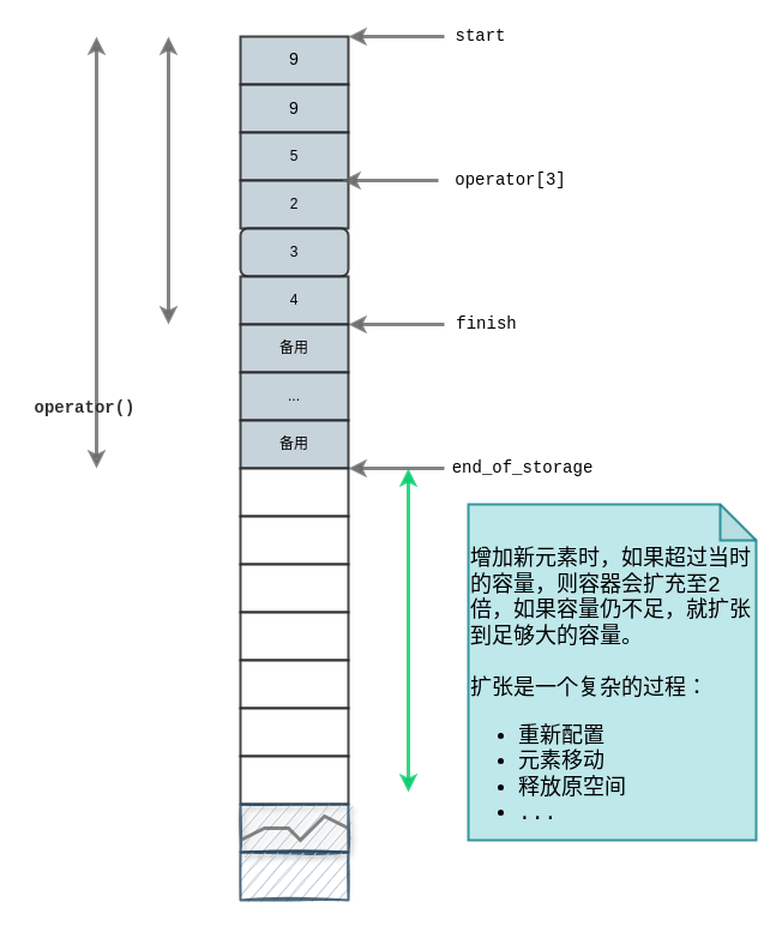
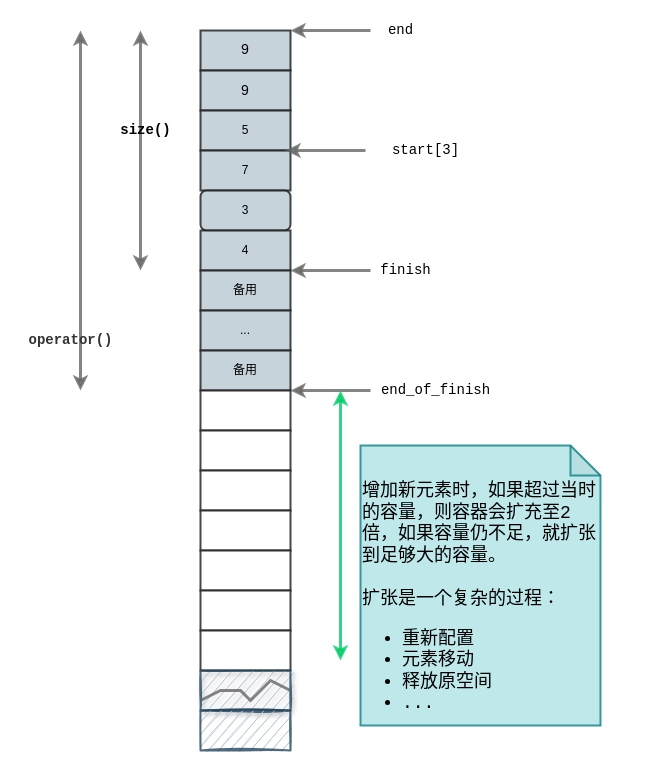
  <mxCell id="0" />
  <mxCell id="1" parent="0" />
  <mxCell id="2" value="&lt;font face=&quot;Courier New&quot; style=&quot;font-size: 14px&quot;&gt;9&lt;/font&gt;" style="rounded=0;whiteSpace=wrap;html=1;opacity=80;strokeWidth=2;fillColor=#bac8d3;strokeColor=#1A1A1A;" vertex="1" parent="1"><mxGeometry x="200" y="30" width="90" height="40" as="geometry" /></mxCell>
  <mxCell id="3" value="&lt;font style=&quot;font-size: 14px&quot;&gt;9&lt;/font&gt;" style="rounded=0;whiteSpace=wrap;html=1;opacity=80;strokeWidth=2;fillColor=#bac8d3;strokeColor=#1A1A1A;" vertex="1" parent="1"><mxGeometry x="200" y="70" width="90" height="40" as="geometry" /></mxCell>
  <mxCell id="4" value="5" style="rounded=0;whiteSpace=wrap;html=1;opacity=80;strokeWidth=2;fillColor=#bac8d3;strokeColor=#1A1A1A;" vertex="1" parent="1"><mxGeometry x="200" y="110" width="90" height="40" as="geometry" /></mxCell>
- <mxCell id="5" value="2" style="rounded=0;whiteSpace=wrap;html=1;opacity=80;strokeWidth=2;fillColor=#bac8d3;strokeColor=#1A1A1A;" vertex="1" parent="1"><mxGeometry x="200" y="150" width="90" height="40" as="geometry" /></mxCell>
+ <mxCell id="5" value="7" style="rounded=0;whiteSpace=wrap;html=1;opacity=80;strokeWidth=2;fillColor=#bac8d3;strokeColor=#1A1A1A;" vertex="1" parent="1"><mxGeometry x="200" y="150" width="90" height="40" as="geometry" /></mxCell>
  <mxCell id="6" value="3" style="whiteSpace=wrap;html=1;opacity=80;strokeWidth=2;fillColor=#bac8d3;strokeColor=#1A1A1A;rounded=1;" vertex="1" parent="1"><mxGeometry x="200" y="190" width="90" height="40" as="geometry" /></mxCell>
  <mxCell id="7" value="4" style="rounded=0;whiteSpace=wrap;html=1;opacity=80;strokeWidth=2;fillColor=#bac8d3;strokeColor=#1A1A1A;" vertex="1" parent="1"><mxGeometry x="200" y="230" width="90" height="40" as="geometry" /></mxCell>
  <mxCell id="8" value="备用" style="rounded=0;whiteSpace=wrap;html=1;opacity=80;strokeWidth=2;fillColor=#bac8d3;strokeColor=#1A1A1A;" vertex="1" parent="1"><mxGeometry x="200" y="270" width="90" height="40" as="geometry" /></mxCell>
  <mxCell id="9" value="..." style="rounded=0;whiteSpace=wrap;html=1;opacity=80;strokeWidth=2;fillColor=#bac8d3;strokeColor=#1A1A1A;" vertex="1" parent="1"><mxGeometry x="200" y="310" width="90" height="40" as="geometry" /></mxCell>
  <mxCell id="10" value="备用" style="rounded=0;whiteSpace=wrap;html=1;opacity=80;strokeWidth=2;fillColor=#bac8d3;strokeColor=#1A1A1A;" vertex="1" parent="1"><mxGeometry x="200" y="350" width="90" height="40" as="geometry" /></mxCell>
  <mxCell id="11" value="" style="endArrow=classic;startArrow=classic;html=1;strokeWidth=3;strokeColor=#666666;opacity=80;" edge="1" parent="1"><mxGeometry width="50" height="50" relative="1" as="geometry"><mxPoint x="80" y="390" as="sourcePoint" /><mxPoint x="80" y="30" as="targetPoint" /></mxGeometry></mxCell>
  <mxCell id="12" value="&lt;font style=&quot;font-size: 14px&quot; face=&quot;Courier New&quot; color=&quot;#333333&quot;&gt;&lt;b&gt;operator()&lt;/b&gt;&lt;/font&gt;" style="text;html=1;align=center;verticalAlign=middle;resizable=0;points=[];autosize=1;strokeColor=none;" vertex="1" parent="1"><mxGeometry x="20" y="330" width="100" height="20" as="geometry" /></mxCell>
  <mxCell id="13" value="" style="endArrow=classic;startArrow=classic;html=1;strokeWidth=3;strokeColor=#666666;opacity=80;" edge="1" parent="1"><mxGeometry width="50" height="50" relative="1" as="geometry"><mxPoint x="140" y="270" as="sourcePoint" /><mxPoint x="140" y="30" as="targetPoint" /></mxGeometry></mxCell>
+ <mxCell id="14" value="&lt;font face=&quot;Courier New&quot; style=&quot;font-size: 14px&quot;&gt;&lt;b&gt;size()&lt;/b&gt;&lt;/font&gt;" style="text;html=1;align=center;verticalAlign=middle;resizable=0;points=[];autosize=1;strokeColor=none;" vertex="1" parent="1"><mxGeometry x="110" y="120" width="70" height="20" as="geometry" /></mxCell>
  <mxCell id="15" value="" style="rounded=0;whiteSpace=wrap;html=1;strokeColor=#1A1A1A;strokeWidth=2;opacity=80;" vertex="1" parent="1"><mxGeometry x="200" y="390" width="90" height="40" as="geometry" /></mxCell>
  <mxCell id="16" value="" style="rounded=0;whiteSpace=wrap;html=1;strokeColor=#1A1A1A;strokeWidth=2;opacity=80;" vertex="1" parent="1"><mxGeometry x="200" y="430" width="90" height="40" as="geometry" /></mxCell>
  <mxCell id="17" value="" style="rounded=0;whiteSpace=wrap;html=1;strokeColor=#1A1A1A;strokeWidth=2;opacity=80;" vertex="1" parent="1"><mxGeometry x="200" y="470" width="90" height="40" as="geometry" /></mxCell>
  <mxCell id="18" value="" style="rounded=0;whiteSpace=wrap;html=1;strokeColor=#1A1A1A;strokeWidth=2;opacity=80;" vertex="1" parent="1"><mxGeometry x="200" y="510" width="90" height="40" as="geometry" /></mxCell>
  <mxCell id="19" value="" style="rounded=0;whiteSpace=wrap;html=1;strokeColor=#1A1A1A;strokeWidth=2;opacity=80;" vertex="1" parent="1"><mxGeometry x="200" y="550" width="90" height="40" as="geometry" /></mxCell>
  <mxCell id="20" value="" style="rounded=0;whiteSpace=wrap;html=1;strokeColor=#1A1A1A;strokeWidth=2;opacity=80;" vertex="1" parent="1"><mxGeometry x="200" y="590" width="90" height="40" as="geometry" /></mxCell>
  <mxCell id="21" value="" style="rounded=0;whiteSpace=wrap;html=1;strokeColor=#1A1A1A;strokeWidth=2;opacity=80;" vertex="1" parent="1"><mxGeometry x="200" y="630" width="90" height="40" as="geometry" /></mxCell>
  <mxCell id="22" value="" style="rounded=0;whiteSpace=wrap;html=1;strokeColor=#23445d;strokeWidth=2;opacity=80;fillColor=#bac8d3;shadow=1;glass=0;sketch=1;" vertex="1" parent="1"><mxGeometry x="200" y="670" width="90" height="40" as="geometry" /></mxCell>
  <mxCell id="23" value="" style="rounded=0;whiteSpace=wrap;html=1;strokeColor=#23445d;strokeWidth=2;opacity=80;sketch=1;fillColor=#bac8d3;" vertex="1" parent="1"><mxGeometry x="200" y="710" width="90" height="40" as="geometry" /></mxCell>
  <mxCell id="24" value="" style="endArrow=none;html=1;strokeColor=#666666;strokeWidth=3;opacity=80;exitX=0;exitY=0.75;exitDx=0;exitDy=0;rounded=0;" edge="1" parent="1" source="22"><mxGeometry width="50" height="50" relative="1" as="geometry"><mxPoint x="210" y="690" as="sourcePoint" /><mxPoint x="290" y="690" as="targetPoint" /><Array as="points"><mxPoint x="220" y="690" /><mxPoint x="240" y="690" /><mxPoint x="250" y="700" /><mxPoint x="270" y="680" /></Array></mxGeometry></mxCell>
  <mxCell id="25" value="" style="endArrow=classic;html=1;strokeColor=#666666;strokeWidth=3;opacity=80;entryX=1;entryY=0;entryDx=0;entryDy=0;" edge="1" parent="1" target="2"><mxGeometry width="50" height="50" relative="1" as="geometry"><mxPoint x="370" y="30" as="sourcePoint" /><mxPoint x="420" y="50" as="targetPoint" /></mxGeometry></mxCell>
- <mxCell id="26" value="&lt;font style=&quot;font-size: 14px&quot; face=&quot;Courier New&quot;&gt;start&lt;/font&gt;" style="text;html=1;align=center;verticalAlign=middle;resizable=0;points=[];autosize=1;strokeColor=none;" vertex="1" parent="1"><mxGeometry x="370" y="20" width="60" height="20" as="geometry" /></mxCell>
+ <mxCell id="26" value="&lt;font style=&quot;font-size: 14px&quot; face=&quot;Courier New&quot;&gt;end&lt;/font&gt;" style="text;html=1;align=center;verticalAlign=middle;resizable=0;points=[];autosize=1;strokeColor=none;" vertex="1" parent="1"><mxGeometry x="370" y="20" width="60" height="20" as="geometry" /></mxCell>
  <mxCell id="27" value="" style="endArrow=classic;html=1;strokeColor=#666666;strokeWidth=3;opacity=80;entryX=1;entryY=0;entryDx=0;entryDy=0;" edge="1" parent="1"><mxGeometry width="50" height="50" relative="1" as="geometry"><mxPoint x="365" y="150" as="sourcePoint" /><mxPoint x="285" y="150" as="targetPoint" /></mxGeometry></mxCell>
- <mxCell id="28" value="&lt;font style=&quot;font-size: 14px&quot; face=&quot;Courier New&quot;&gt;operator[3]&lt;/font&gt;" style="text;html=1;align=center;verticalAlign=middle;resizable=0;points=[];autosize=1;strokeColor=none;" vertex="1" parent="1"><mxGeometry x="370" y="140" width="110" height="20" as="geometry" /></mxCell>
+ <mxCell id="28" value="&lt;font style=&quot;font-size: 14px&quot; face=&quot;Courier New&quot;&gt;start[3]&lt;/font&gt;" style="text;html=1;align=center;verticalAlign=middle;resizable=0;points=[];autosize=1;strokeColor=none;" vertex="1" parent="1"><mxGeometry x="370" y="140" width="110" height="20" as="geometry" /></mxCell>
  <mxCell id="29" value="" style="endArrow=classic;html=1;strokeColor=#666666;strokeWidth=3;opacity=80;entryX=1;entryY=0;entryDx=0;entryDy=0;" edge="1" parent="1"><mxGeometry width="50" height="50" relative="1" as="geometry"><mxPoint x="370" y="270" as="sourcePoint" /><mxPoint x="290" y="270" as="targetPoint" /></mxGeometry></mxCell>
  <mxCell id="30" value="&lt;font style=&quot;font-size: 14px&quot; face=&quot;Courier New&quot;&gt;finish&lt;/font&gt;" style="text;html=1;align=center;verticalAlign=middle;resizable=0;points=[];autosize=1;strokeColor=none;" vertex="1" parent="1"><mxGeometry x="370" y="260" width="70" height="20" as="geometry" /></mxCell>
  <mxCell id="31" value="" style="endArrow=classic;html=1;strokeColor=#666666;strokeWidth=3;opacity=80;entryX=1;entryY=0;entryDx=0;entryDy=0;" edge="1" parent="1"><mxGeometry width="50" height="50" relative="1" as="geometry"><mxPoint x="370" y="390" as="sourcePoint" /><mxPoint x="290" y="390" as="targetPoint" /></mxGeometry></mxCell>
- <mxCell id="32" value="&lt;font style=&quot;font-size: 14px&quot; face=&quot;Courier New&quot;&gt;end_of_storage&lt;/font&gt;" style="text;html=1;align=center;verticalAlign=middle;resizable=0;points=[];autosize=1;strokeColor=none;" vertex="1" parent="1"><mxGeometry x="370" y="380" width="130" height="20" as="geometry" /></mxCell>
+ <mxCell id="32" value="&lt;font style=&quot;font-size: 14px&quot; face=&quot;Courier New&quot;&gt;end_of_finish&lt;/font&gt;" style="text;html=1;align=center;verticalAlign=middle;resizable=0;points=[];autosize=1;strokeColor=none;" vertex="1" parent="1"><mxGeometry x="370" y="380" width="130" height="20" as="geometry" /></mxCell>
  <mxCell id="33" value="" style="endArrow=classic;startArrow=classic;html=1;strokeWidth=3;opacity=80;strokeColor=#00CC66;" edge="1" parent="1"><mxGeometry width="50" height="50" relative="1" as="geometry"><mxPoint x="340" y="660" as="sourcePoint" /><mxPoint x="340" y="390" as="targetPoint" /></mxGeometry></mxCell>
- <mxCell id="34" value="&lt;font face=&quot;Courier New&quot; style=&quot;font-size: 18px&quot;&gt;&lt;br&gt;&lt;br&gt;增加新元素时，如果超过当时的容量，则容器会扩充至2倍，如果容量仍不足，就扩张到足够大的容量。&lt;br&gt;&lt;br&gt;扩张是一个复杂的过程：&lt;br&gt;&lt;ul&gt;&lt;li&gt;&lt;font face=&quot;Courier New&quot; style=&quot;font-size: 18px&quot;&gt;重新配置&lt;/font&gt;&lt;/li&gt;&lt;li&gt;&lt;font face=&quot;Courier New&quot; style=&quot;font-size: 18px&quot;&gt;元素移动&lt;/font&gt;&lt;/li&gt;&lt;li&gt;&lt;font face=&quot;Courier New&quot; style=&quot;font-size: 18px&quot;&gt;释放原空间&lt;/font&gt;&lt;/li&gt;&lt;li&gt;...&lt;/li&gt;&lt;/ul&gt;&lt;/font&gt;" style="shape=note;whiteSpace=wrap;html=1;backgroundOutline=1;darkOpacity=0.05;rounded=1;shadow=0;glass=0;sketch=0;strokeColor=#0e8088;strokeWidth=2;opacity=80;fillColor=#b0e3e6;align=left;" vertex="1" parent="1"><mxGeometry x="390" y="420" width="240" height="280" as="geometry" /></mxCell>
+ <mxCell id="34" value="&lt;font face=&quot;Courier New&quot; style=&quot;font-size: 18px&quot;&gt;&lt;br&gt;&lt;br&gt;增加新元素时，如果超过当时的容量，则容器会扩充至2倍，如果容量仍不足，就扩张到足够大的容量。&lt;br&gt;&lt;br&gt;扩张是一个复杂的过程：&lt;br&gt;&lt;ul&gt;&lt;li&gt;&lt;font face=&quot;Courier New&quot; style=&quot;font-size: 18px&quot;&gt;重新配置&lt;/font&gt;&lt;/li&gt;&lt;li&gt;&lt;font face=&quot;Courier New&quot; style=&quot;font-size: 18px&quot;&gt;元素移动&lt;/font&gt;&lt;/li&gt;&lt;li&gt;&lt;font face=&quot;Courier New&quot; style=&quot;font-size: 18px&quot;&gt;释放原空间&lt;/font&gt;&lt;/li&gt;&lt;li&gt;...&lt;/li&gt;&lt;/ul&gt;&lt;/font&gt;" style="shape=note;whiteSpace=wrap;html=1;backgroundOutline=1;darkOpacity=0.05;rounded=1;shadow=0;glass=0;sketch=0;strokeColor=#0e8088;strokeWidth=2;opacity=80;fillColor=#b0e3e6;align=left;" vertex="1" parent="1"><mxGeometry x="360" y="445" width="240" height="280" as="geometry" /></mxCell>
